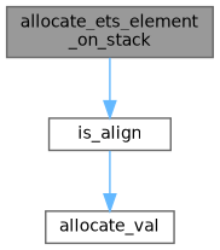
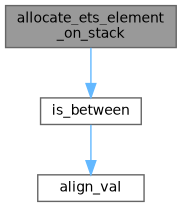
  digraph {
    rankdir=TB
    node [color=grey40 fillcolor=white fontname=Helvetica fontsize=10 shape=box style=filled]
    edge [color=steelblue1 fontname=Helvetica fontsize=10 labelfontname=Helvetica labelfontsize=10 style=solid]
    n1 [color=gray40 fillcolor=grey60 fontcolor=black height=0.2 label="allocate_ets_element\l_on_stack" width=0.4]
-   n2 [height=0.2 label=is_align width=0.4]
-   n3 [height=0.2 label=allocate_val width=0.4]
+   n2 [height=0.2 label=is_between width=0.4]
+   n3 [height=0.2 label=align_val width=0.4]
    n1 -> n2
    n2 -> n3
  }
